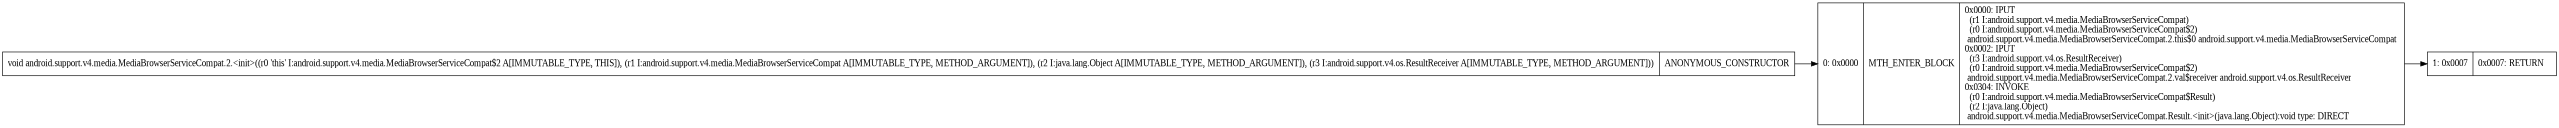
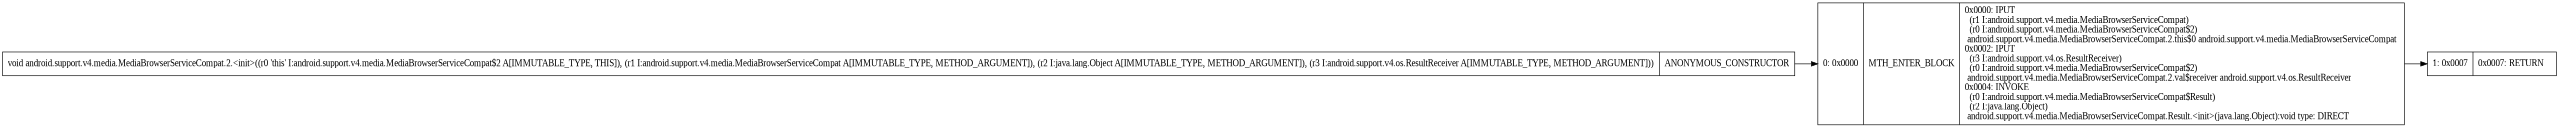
  digraph {
    rankdir=LR
    fontname="Liberation Serif"
    node [shape=record fontname="Liberation Serif"]
    edge [fontname="Liberation Serif"]
-   n1 [label="{0\:\ 0x0000|MTH_ENTER_BLOCK\l|0x0000: IPUT  \l  (r1 I:android.support.v4.media.MediaBrowserServiceCompat)\l  (r0 I:android.support.v4.media.MediaBrowserServiceCompat$2)\l android.support.v4.media.MediaBrowserServiceCompat.2.this$0 android.support.v4.media.MediaBrowserServiceCompat \l0x0002: IPUT  \l  (r3 I:android.support.v4.os.ResultReceiver)\l  (r0 I:android.support.v4.media.MediaBrowserServiceCompat$2)\l android.support.v4.media.MediaBrowserServiceCompat.2.val$receiver android.support.v4.os.ResultReceiver \l0x0304: INVOKE  \l  (r0 I:android.support.v4.media.MediaBrowserServiceCompat$Result)\l  (r2 I:java.lang.Object)\l android.support.v4.media.MediaBrowserServiceCompat.Result.\<init\>(java.lang.Object):void type: DIRECT \l}"]
+   n1 [label="{0\:\ 0x0000|MTH_ENTER_BLOCK\l|0x0000: IPUT  \l  (r1 I:android.support.v4.media.MediaBrowserServiceCompat)\l  (r0 I:android.support.v4.media.MediaBrowserServiceCompat$2)\l android.support.v4.media.MediaBrowserServiceCompat.2.this$0 android.support.v4.media.MediaBrowserServiceCompat \l0x0002: IPUT  \l  (r3 I:android.support.v4.os.ResultReceiver)\l  (r0 I:android.support.v4.media.MediaBrowserServiceCompat$2)\l android.support.v4.media.MediaBrowserServiceCompat.2.val$receiver android.support.v4.os.ResultReceiver \l0x0004: INVOKE  \l  (r0 I:android.support.v4.media.MediaBrowserServiceCompat$Result)\l  (r2 I:java.lang.Object)\l android.support.v4.media.MediaBrowserServiceCompat.Result.\<init\>(java.lang.Object):void type: DIRECT \l}"]
    n2 [label="{1\:\ 0x0007|0x0007: RETURN   \l}"]
    n3 [label="{void android.support.v4.media.MediaBrowserServiceCompat.2.\<init\>((r0 'this' I:android.support.v4.media.MediaBrowserServiceCompat$2 A[IMMUTABLE_TYPE, THIS]), (r1 I:android.support.v4.media.MediaBrowserServiceCompat A[IMMUTABLE_TYPE, METHOD_ARGUMENT]), (r2 I:java.lang.Object A[IMMUTABLE_TYPE, METHOD_ARGUMENT]), (r3 I:android.support.v4.os.ResultReceiver A[IMMUTABLE_TYPE, METHOD_ARGUMENT]))  | ANONYMOUS_CONSTRUCTOR\l}"]
    n1 -> n2
    n3 -> n1
  }
